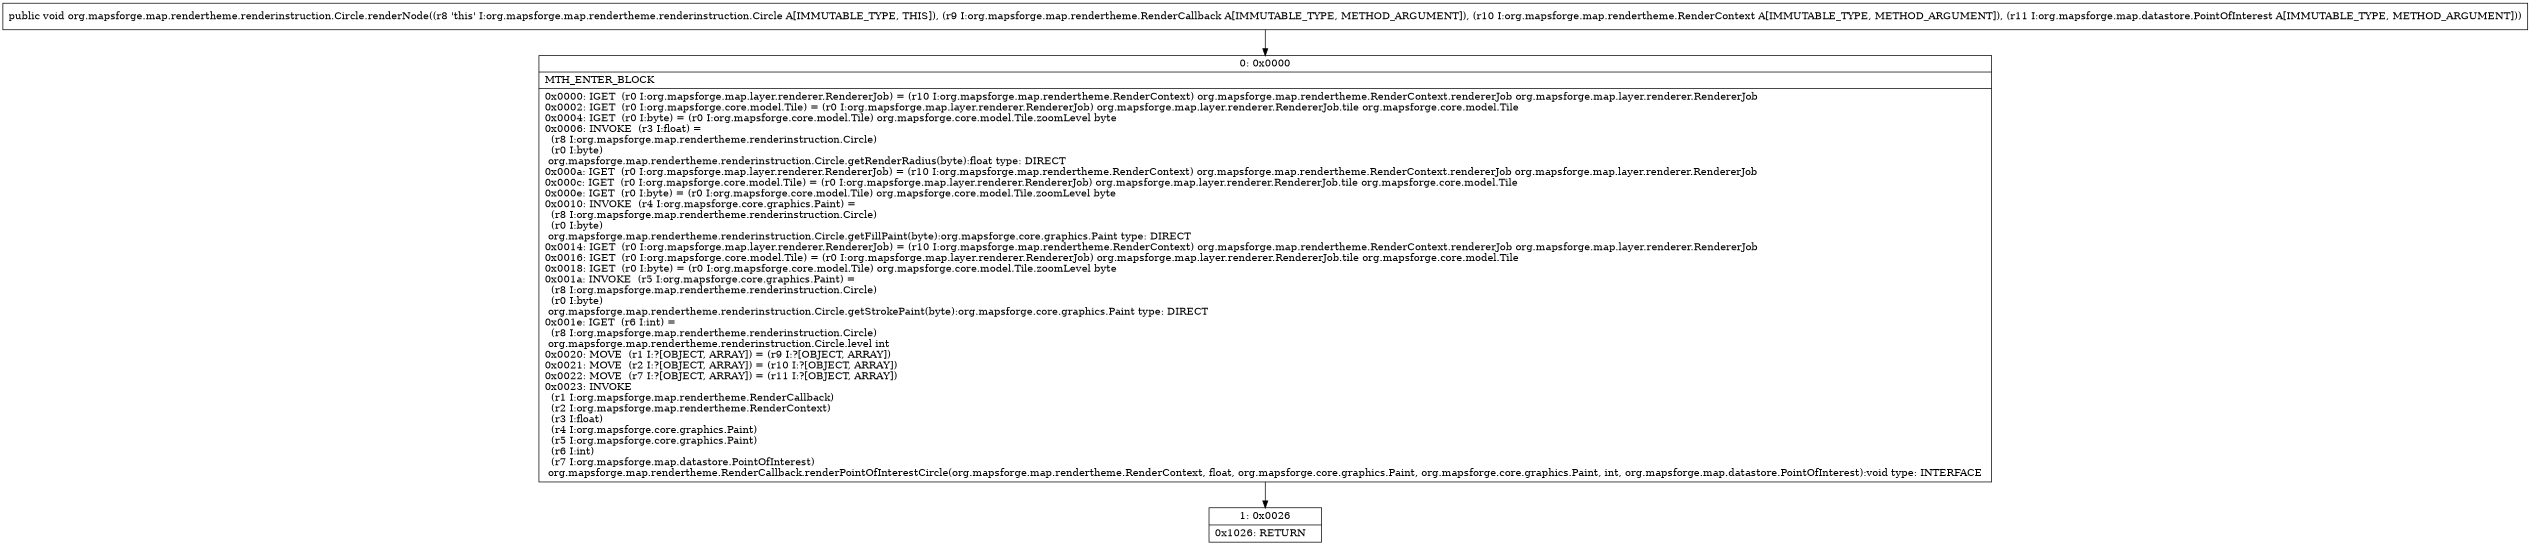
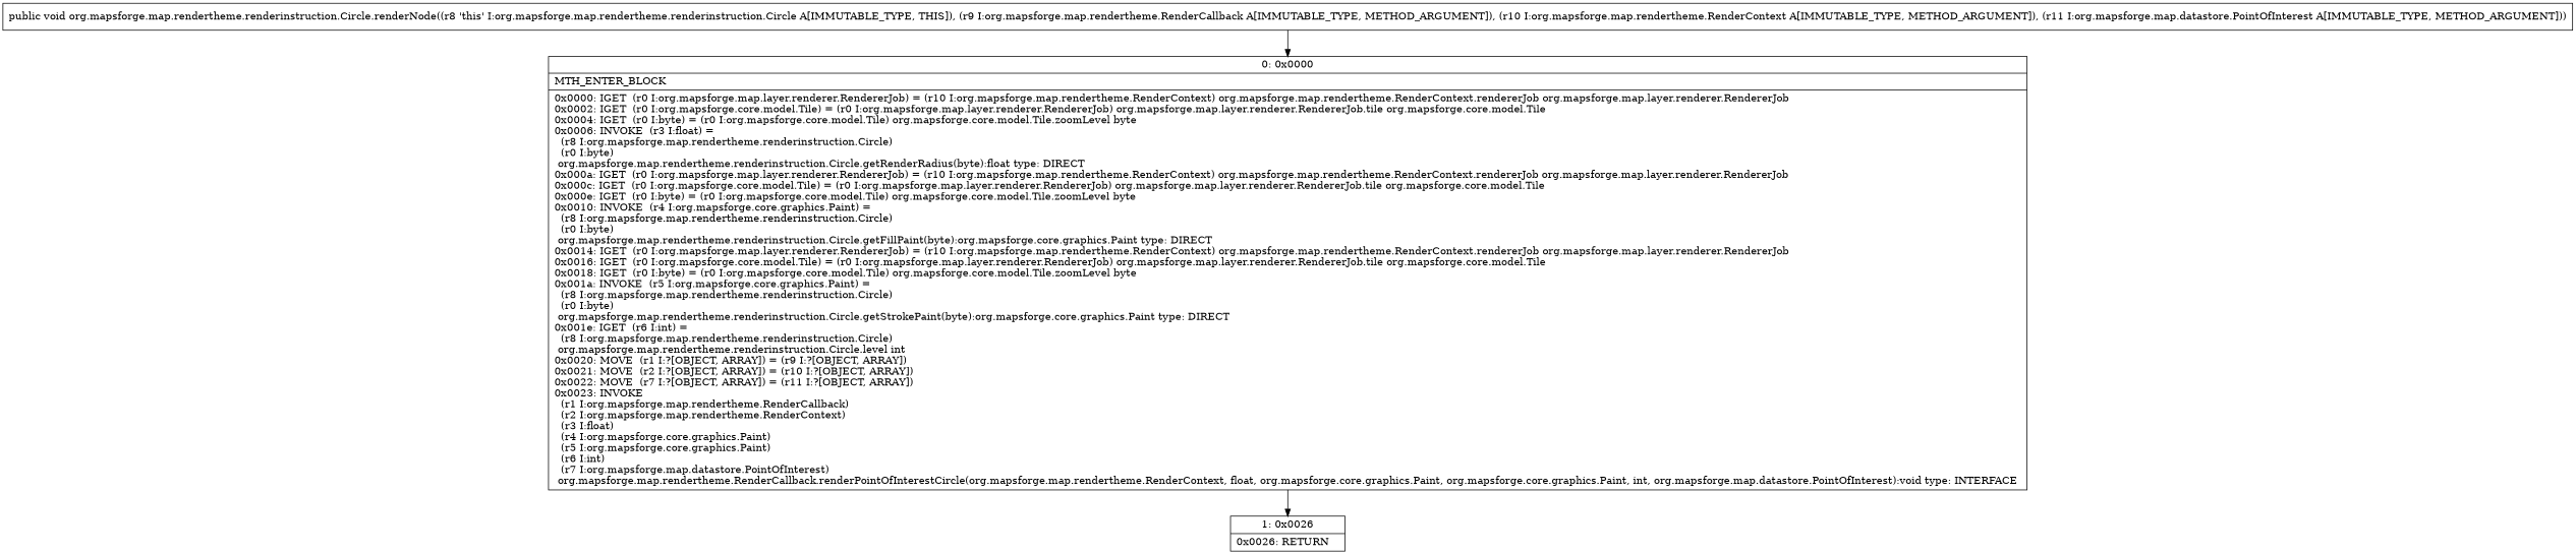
  digraph {
    node [shape=record]
    n1 [label="{0\:\ 0x0000|MTH_ENTER_BLOCK\l|0x0000: IGET  (r0 I:org.mapsforge.map.layer.renderer.RendererJob) = (r10 I:org.mapsforge.map.rendertheme.RenderContext) org.mapsforge.map.rendertheme.RenderContext.rendererJob org.mapsforge.map.layer.renderer.RendererJob \l0x0002: IGET  (r0 I:org.mapsforge.core.model.Tile) = (r0 I:org.mapsforge.map.layer.renderer.RendererJob) org.mapsforge.map.layer.renderer.RendererJob.tile org.mapsforge.core.model.Tile \l0x0004: IGET  (r0 I:byte) = (r0 I:org.mapsforge.core.model.Tile) org.mapsforge.core.model.Tile.zoomLevel byte \l0x0006: INVOKE  (r3 I:float) = \l  (r8 I:org.mapsforge.map.rendertheme.renderinstruction.Circle)\l  (r0 I:byte)\l org.mapsforge.map.rendertheme.renderinstruction.Circle.getRenderRadius(byte):float type: DIRECT \l0x000a: IGET  (r0 I:org.mapsforge.map.layer.renderer.RendererJob) = (r10 I:org.mapsforge.map.rendertheme.RenderContext) org.mapsforge.map.rendertheme.RenderContext.rendererJob org.mapsforge.map.layer.renderer.RendererJob \l0x000c: IGET  (r0 I:org.mapsforge.core.model.Tile) = (r0 I:org.mapsforge.map.layer.renderer.RendererJob) org.mapsforge.map.layer.renderer.RendererJob.tile org.mapsforge.core.model.Tile \l0x000e: IGET  (r0 I:byte) = (r0 I:org.mapsforge.core.model.Tile) org.mapsforge.core.model.Tile.zoomLevel byte \l0x0010: INVOKE  (r4 I:org.mapsforge.core.graphics.Paint) = \l  (r8 I:org.mapsforge.map.rendertheme.renderinstruction.Circle)\l  (r0 I:byte)\l org.mapsforge.map.rendertheme.renderinstruction.Circle.getFillPaint(byte):org.mapsforge.core.graphics.Paint type: DIRECT \l0x0014: IGET  (r0 I:org.mapsforge.map.layer.renderer.RendererJob) = (r10 I:org.mapsforge.map.rendertheme.RenderContext) org.mapsforge.map.rendertheme.RenderContext.rendererJob org.mapsforge.map.layer.renderer.RendererJob \l0x0016: IGET  (r0 I:org.mapsforge.core.model.Tile) = (r0 I:org.mapsforge.map.layer.renderer.RendererJob) org.mapsforge.map.layer.renderer.RendererJob.tile org.mapsforge.core.model.Tile \l0x0018: IGET  (r0 I:byte) = (r0 I:org.mapsforge.core.model.Tile) org.mapsforge.core.model.Tile.zoomLevel byte \l0x001a: INVOKE  (r5 I:org.mapsforge.core.graphics.Paint) = \l  (r8 I:org.mapsforge.map.rendertheme.renderinstruction.Circle)\l  (r0 I:byte)\l org.mapsforge.map.rendertheme.renderinstruction.Circle.getStrokePaint(byte):org.mapsforge.core.graphics.Paint type: DIRECT \l0x001e: IGET  (r6 I:int) = \l  (r8 I:org.mapsforge.map.rendertheme.renderinstruction.Circle)\l org.mapsforge.map.rendertheme.renderinstruction.Circle.level int \l0x0020: MOVE  (r1 I:?[OBJECT, ARRAY]) = (r9 I:?[OBJECT, ARRAY]) \l0x0021: MOVE  (r2 I:?[OBJECT, ARRAY]) = (r10 I:?[OBJECT, ARRAY]) \l0x0022: MOVE  (r7 I:?[OBJECT, ARRAY]) = (r11 I:?[OBJECT, ARRAY]) \l0x0023: INVOKE  \l  (r1 I:org.mapsforge.map.rendertheme.RenderCallback)\l  (r2 I:org.mapsforge.map.rendertheme.RenderContext)\l  (r3 I:float)\l  (r4 I:org.mapsforge.core.graphics.Paint)\l  (r5 I:org.mapsforge.core.graphics.Paint)\l  (r6 I:int)\l  (r7 I:org.mapsforge.map.datastore.PointOfInterest)\l org.mapsforge.map.rendertheme.RenderCallback.renderPointOfInterestCircle(org.mapsforge.map.rendertheme.RenderContext, float, org.mapsforge.core.graphics.Paint, org.mapsforge.core.graphics.Paint, int, org.mapsforge.map.datastore.PointOfInterest):void type: INTERFACE \l}"]
-   n2 [label="{1\:\ 0x0026|0x1026: RETURN   \l}"]
+   n2 [label="{1\:\ 0x0026|0x0026: RETURN   \l}"]
    n3 [label="{public void org.mapsforge.map.rendertheme.renderinstruction.Circle.renderNode((r8 'this' I:org.mapsforge.map.rendertheme.renderinstruction.Circle A[IMMUTABLE_TYPE, THIS]), (r9 I:org.mapsforge.map.rendertheme.RenderCallback A[IMMUTABLE_TYPE, METHOD_ARGUMENT]), (r10 I:org.mapsforge.map.rendertheme.RenderContext A[IMMUTABLE_TYPE, METHOD_ARGUMENT]), (r11 I:org.mapsforge.map.datastore.PointOfInterest A[IMMUTABLE_TYPE, METHOD_ARGUMENT])) }"]
    n1 -> n2
    n3 -> n1
  }
